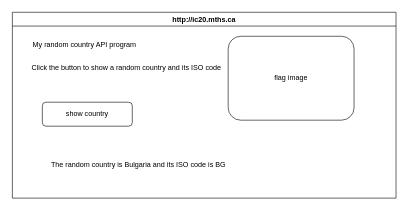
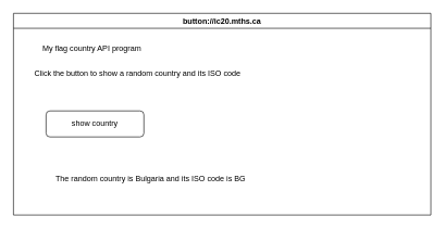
  <mxCell id="0" />
  <mxCell id="1" parent="0" />
- <mxCell id="2" value="http://ic20.mths.ca" style="swimlane;whiteSpace=wrap;html=1;" vertex="1" parent="1"><mxGeometry x="20" y="20" width="640" height="310" as="geometry" /></mxCell>
- <mxCell id="3" value="My random country API program" style="text;html=1;align=center;verticalAlign=middle;resizable=0;points=[];autosize=1;strokeColor=none;fillColor=none;" vertex="1" parent="2"><mxGeometry x="20" y="40" width="200" height="30" as="geometry" /></mxCell>
+ <mxCell id="2" value="button://ic20.mths.ca" style="swimlane;whiteSpace=wrap;html=1;" vertex="1" parent="1"><mxGeometry x="20" y="20" width="640" height="310" as="geometry" /></mxCell>
+ <mxCell id="3" value="My flag country API program" style="text;html=1;align=center;verticalAlign=middle;resizable=0;points=[];autosize=1;strokeColor=none;fillColor=none;" vertex="1" parent="2"><mxGeometry x="20" y="40" width="200" height="30" as="geometry" /></mxCell>
  <mxCell id="4" value="&lt;div&gt;Click the button to show a random country and its ISO code&lt;/div&gt;&lt;div&gt;&lt;br&gt;&lt;/div&gt;" style="text;html=1;align=center;verticalAlign=middle;resizable=0;points=[];autosize=1;strokeColor=none;fillColor=none;" vertex="1" parent="2"><mxGeometry x="20" y="80" width="340" height="40" as="geometry" /></mxCell>
  <mxCell id="5" value="show country" style="rounded=1;whiteSpace=wrap;html=1;" vertex="1" parent="2"><mxGeometry x="50" y="150" width="150" height="40" as="geometry" /></mxCell>
- <mxCell id="6" value="flag image" style="rounded=1;whiteSpace=wrap;html=1;" vertex="1" parent="2"><mxGeometry x="360" y="40" width="210" height="140" as="geometry" /></mxCell>
  <mxCell id="7" value="The random country is Bulgaria and its ISO code is BG" style="text;html=1;align=center;verticalAlign=middle;resizable=0;points=[];autosize=1;strokeColor=none;fillColor=none;" vertex="1" parent="2"><mxGeometry x="50" y="240" width="320" height="30" as="geometry" /></mxCell>
